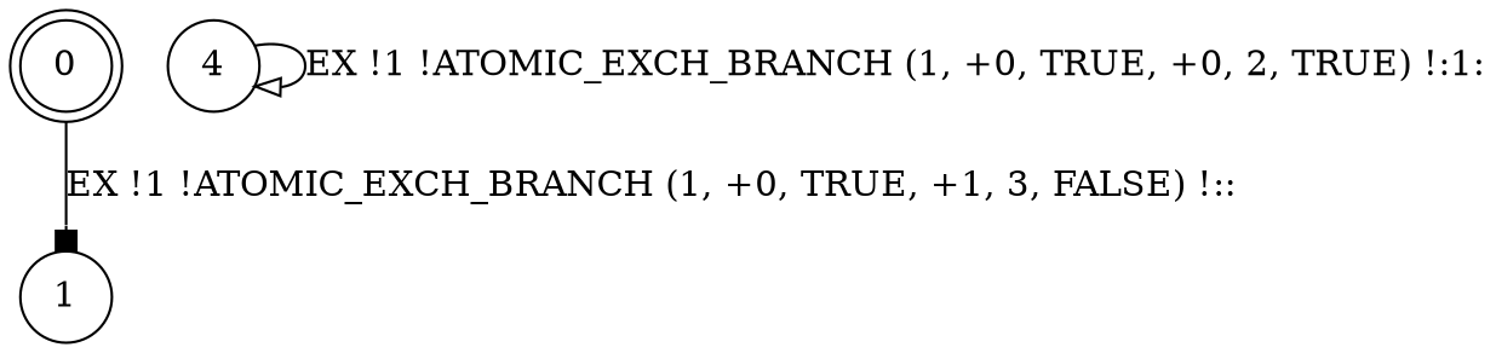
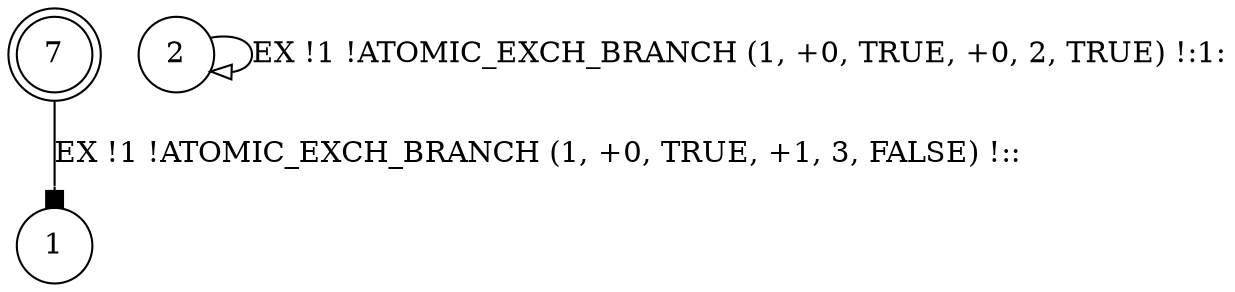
  digraph {
    node [shape=circle]
-   0 [peripheries=2]
+   0 [peripheries=2 label=7]
    1
-   2 [label=4]
+   2
    0 -> 1 [arrowhead=box label="EX !1 !ATOMIC_EXCH_BRANCH (1, +0, TRUE, +1, 3, FALSE) !::"]
    2 -> 2 [arrowhead=onormal label="EX !1 !ATOMIC_EXCH_BRANCH (1, +0, TRUE, +0, 2, TRUE) !:1:"]
  }
